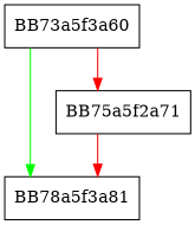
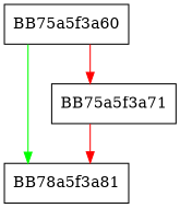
  digraph {
    splines=ortho
    node [shape=box]
    edge [color=red]
    n1 [label=BB78a5f3a81]
-   BB75a5f3a60 [label=BB73a5f3a60]
-   BB75a5f3a71 [label=BB75a5f2a71]
+   BB75a5f3a60
+   BB75a5f3a71
    BB75a5f3a60 -> n1 [color=green]
    BB75a5f3a60 -> BB75a5f3a71
    BB75a5f3a71 -> n1
  }
